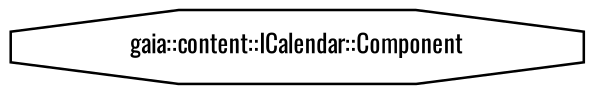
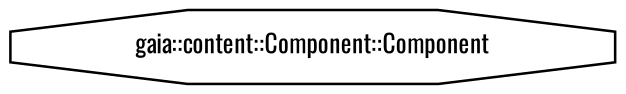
  digraph {
    rankdir=LR
    fontname=Oswald
-   n1 [color=black fillcolor=white fontname=Oswald fontsize=10 height=0.2 label="gaia::content::ICalendar::Component" shape=octagon style=filled width=0.4]
+   n1 [color=black fillcolor=white fontname=Oswald fontsize=10 height=0.2 label="gaia::content::Component::Component" shape=octagon style=filled width=0.4]
  }
